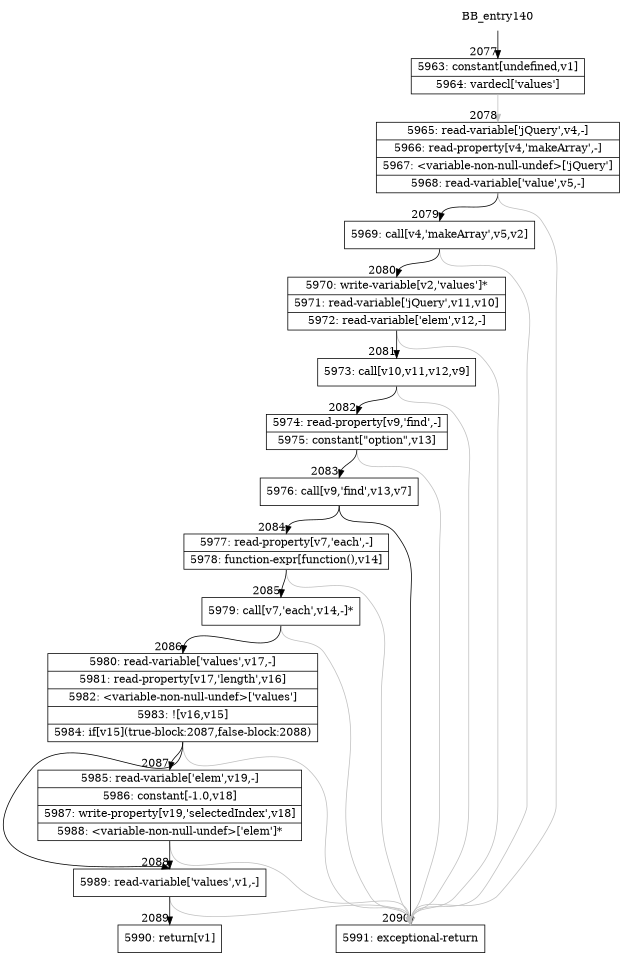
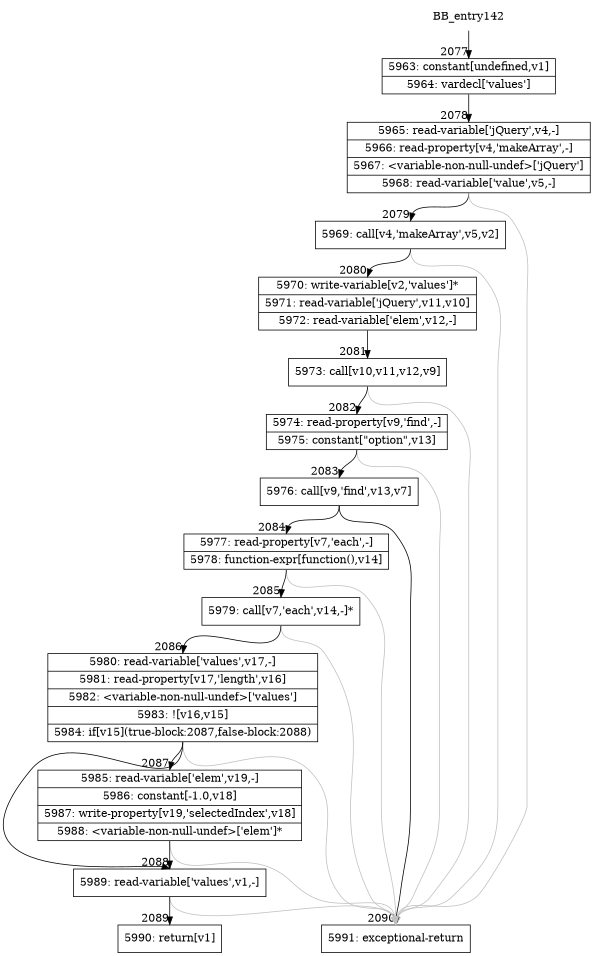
  digraph {
    rankdir=TD
    node [shape=record]
    edge [headport=n tailport=s]
-   BB_entry142 [shape=none label=BB_entry140]
+   BB_entry142 [shape=none]
    n2 [label="{5963: constant[undefined,v1]|5964: vardecl['values']}"]
    n3 [label="{5965: read-variable['jQuery',v4,-]|5966: read-property[v4,'makeArray',-]|5967: \<variable-non-null-undef\>['jQuery']|5968: read-variable['value',v5,-]}"]
    n4 [label="{5969: call[v4,'makeArray',v5,v2]}"]
    n5 [label="{5991: exceptional-return}"]
    n6 [label="{5970: write-variable[v2,'values']*|5971: read-variable['jQuery',v11,v10]|5972: read-variable['elem',v12,-]}"]
    n7 [label="{5973: call[v10,v11,v12,v9]}"]
    n8 [label="{5974: read-property[v9,'find',-]|5975: constant[\"option\",v13]}"]
    n9 [label="{5976: call[v9,'find',v13,v7]}"]
    n10 [label="{5977: read-property[v7,'each',-]|5978: function-expr[function(),v14]}"]
    n11 [label="{5979: call[v7,'each',v14,-]*}"]
    n12 [label="{5980: read-variable['values',v17,-]|5981: read-property[v17,'length',v16]|5982: \<variable-non-null-undef\>['values']|5983: ![v16,v15]|5984: if[v15](true-block:2087,false-block:2088)}"]
    n13 [label="{5985: read-variable['elem',v19,-]|5986: constant[-1.0,v18]|5987: write-property[v19,'selectedIndex',v18]|5988: \<variable-non-null-undef\>['elem']*}"]
    n14 [label="{5989: read-variable['values',v1,-]}"]
    n15 [label="{5990: return[v1]}"]
    BB_entry142 -> n2 [headlabel="    2077"]
-   n2 -> n3 [headlabel="      2078" color=gray]
+   n2 -> n3 [headlabel="      2078"]
    n3 -> n4 [headlabel="      2079"]
    n3 -> n5 [color=gray headlabel="      2090"]
    n4 -> n5 [color=gray]
    n4 -> n6 [headlabel="      2080"]
-   n6 -> n5 [color=gray]
    n6 -> n7 [headlabel="      2081"]
    n7 -> n5 [color=gray]
    n7 -> n8 [headlabel="      2082"]
    n8 -> n5 [color=gray]
    n8 -> n9 [headlabel="      2083"]
    n9 -> n5 [color=black]
    n9 -> n10 [headlabel="      2084"]
    n10 -> n5 [color=gray]
    n10 -> n11 [headlabel="      2085"]
    n11 -> n5 [color=gray]
    n11 -> n12 [headlabel="      2086"]
    n12 -> n5 [color=gray]
    n12 -> n13 [headlabel="      2087"]
    n12 -> n14 [headlabel="      2088"]
    n13 -> n5 [color=gray]
    n13 -> n14
    n14 -> n5 [color=gray]
    n14 -> n15 [headlabel="      2089"]
  }
